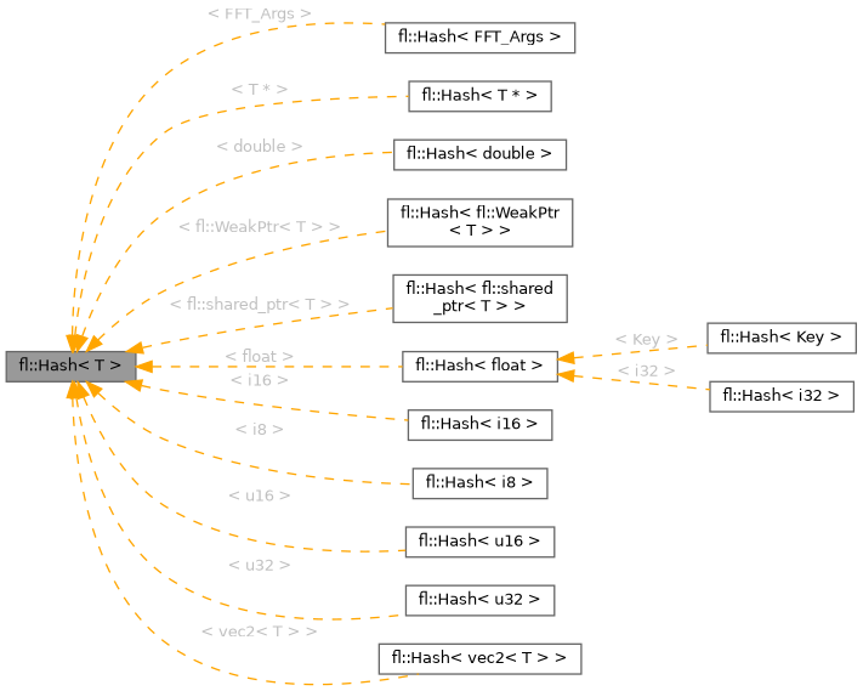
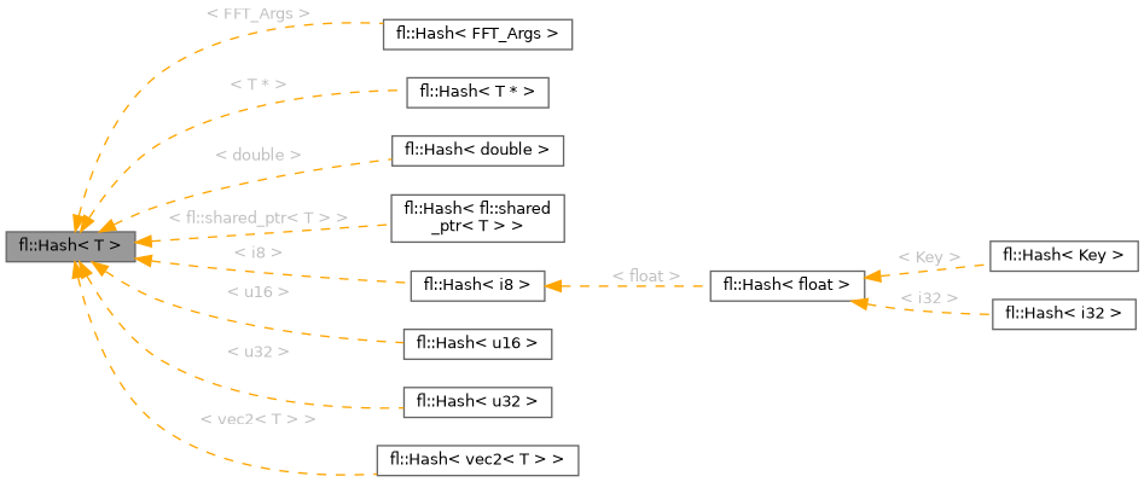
  digraph {
    rankdir=LR
    node [color=gray40 fillcolor=white fontname=Helvetica fontsize=10 shape=box style=filled]
    edge [color=orange dir=back fontcolor=grey fontname=Helvetica fontsize=10 labelfontname=Helvetica labelfontsize=10 style=dashed]
    n1 [fillcolor=grey60 fontcolor=black height=0.2 label="fl::Hash\< T \>" width=0.4]
    n2 [height=0.2 label="fl::Hash\< FFT_Args \>" width=0.4]
    n3 [height=0.2 label="fl::Hash\< T * \>" width=0.4]
    n4 [height=0.2 label="fl::Hash\< double \>" width=0.4]
-   n5 [height=0.2 label="fl::Hash\< fl::WeakPtr\l\< T \> \>" width=0.4]
    n6 [height=0.2 label="fl::Hash\< fl::shared\l_ptr\< T \> \>" width=0.4]
    n7 [height=0.2 label="fl::Hash\< float \>" width=0.4]
-   n8 [height=0.2 label="fl::Hash\< i16 \>" width=0.4]
    n9 [height=0.2 label="fl::Hash\< i8 \>" width=0.4]
    n10 [height=0.2 label="fl::Hash\< u16 \>" width=0.4]
    n11 [height=0.2 label="fl::Hash\< u32 \>" width=0.4]
    n12 [height=0.2 label="fl::Hash\< vec2\< T \> \>" width=0.4]
    n13 [height=0.2 label="fl::Hash\< Key \>" width=0.4]
    n14 [height=0.2 label="fl::Hash\< i32 \>" width=0.4]
    n1 -> n2 [label=" \< FFT_Args \>"]
    n1 -> n3 [label=" \< T * \>"]
    n1 -> n4 [label=" \< double \>"]
-   n1 -> n5 [label=" \< fl::WeakPtr\< T \> \>"]
    n1 -> n6 [label=" \< fl::shared_ptr\< T \> \>"]
-   n1 -> n7 [label=" \< float \>"]
-   n1 -> n8 [label=" \< i16 \>"]
+   n9 -> n7 [label=" \< float \>"]
    n1 -> n9 [label=" \< i8 \>"]
    n1 -> n10 [label=" \< u16 \>"]
    n1 -> n11 [label=" \< u32 \>"]
    n1 -> n12 [label=" \< vec2\< T \> \>"]
    n7 -> n13 [label=" \< Key \>"]
    n7 -> n14 [label=" \< i32 \>"]
  }
